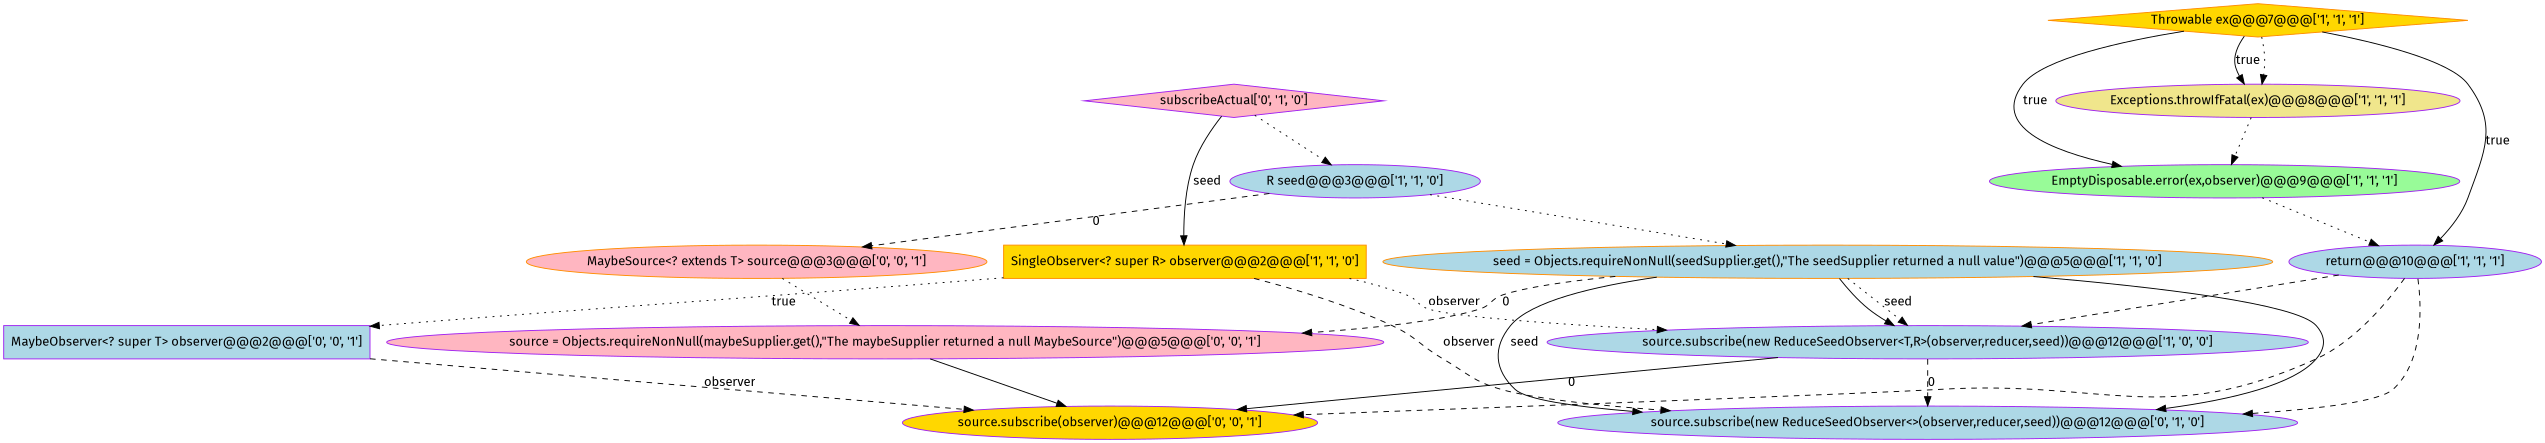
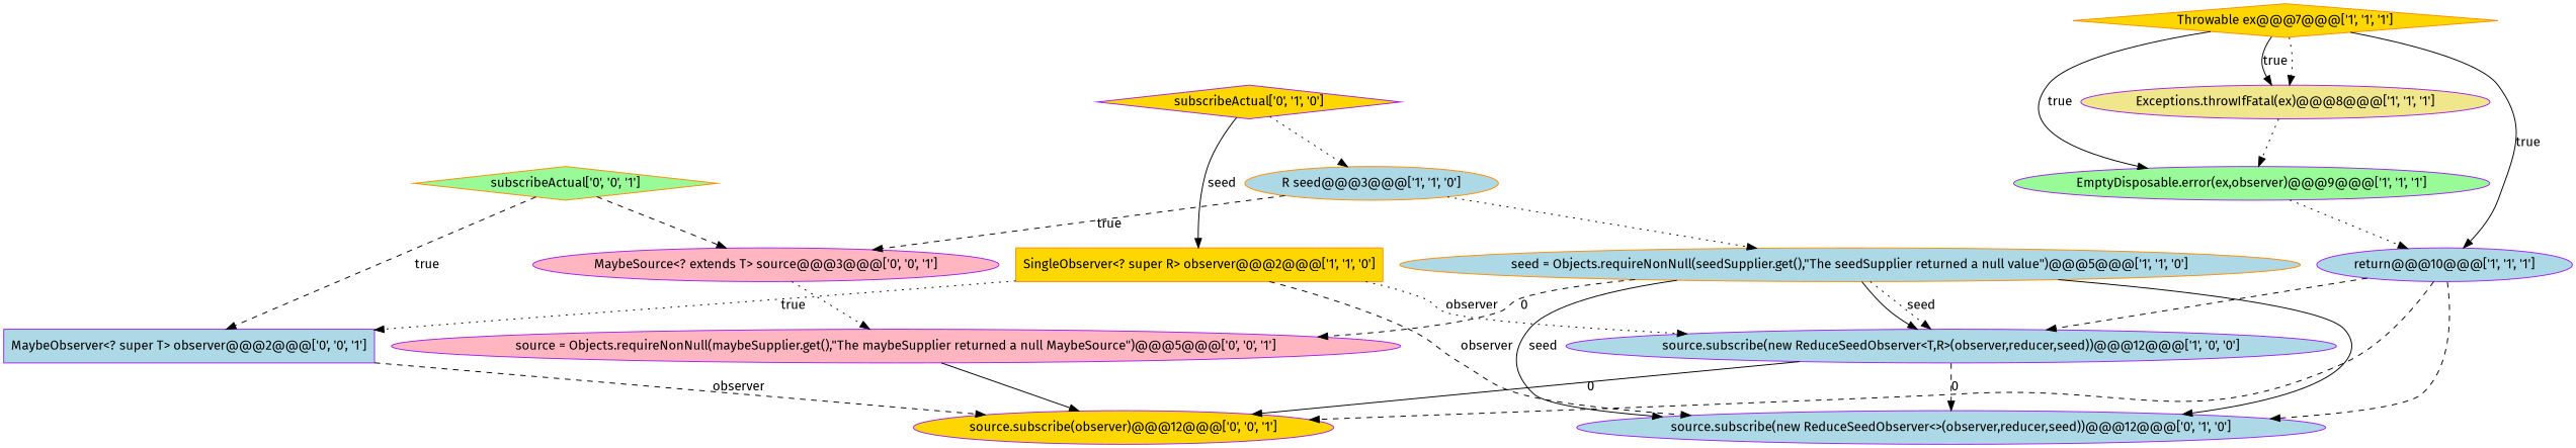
  digraph {
    fontname="Fira Sans"
    node [color=purple fillcolor=lightblue fontname="Fira Sans" shape=ellipse style=filled]
    edge [fontname="Fira Sans" style=dashed]
    n1 [color=darkorange label="seed = Objects.requireNonNull(seedSupplier.get(),\"The seedSupplier returned a null value\")@@@5@@@['1', '1', '0']"]
    n2 [label="source.subscribe(new ReduceSeedObserver<T,R>(observer,reducer,seed))@@@12@@@['1', '0', '0']"]
    n3 [label="source.subscribe(new ReduceSeedObserver<>(observer,reducer,seed))@@@12@@@['0', '1', '0']"]
    n4 [fillcolor=lightpink label="source = Objects.requireNonNull(maybeSupplier.get(),\"The maybeSupplier returned a null MaybeSource\")@@@5@@@['0', '0', '1']"]
    n5 [fillcolor=gold label="source.subscribe(observer)@@@12@@@['0', '0', '1']"]
    n6 [fillcolor=palegreen label="EmptyDisposable.error(ex,observer)@@@9@@@['1', '1', '1']"]
    n7 [label="return@@@10@@@['1', '1', '1']"]
    n8 [color=darkorange fillcolor=gold label="SingleObserver<? super R> observer@@@2@@@['1', '1', '0']" shape=box]
    n9 [label="MaybeObserver<? super T> observer@@@2@@@['0', '0', '1']" shape=box]
-   n11 [color=darkorange fillcolor=lightpink label="MaybeSource<? extends T> source@@@3@@@['0', '0', '1']"]
+   n10 [color=darkorange fillcolor=palegreen label="subscribeActual['0', '0', '1']" shape=diamond]
+   n11 [fillcolor=lightpink label="MaybeSource<? extends T> source@@@3@@@['0', '0', '1']"]
    n12 [fillcolor=khaki label="Exceptions.throwIfFatal(ex)@@@8@@@['1', '1', '1']"]
-   n13 [fillcolor=lightpink label="subscribeActual['0', '1', '0']" shape=diamond]
-   n14 [label="R seed@@@3@@@['1', '1', '0']"]
+   n13 [fillcolor=gold label="subscribeActual['0', '1', '0']" shape=diamond]
+   n14 [color=darkorange label="R seed@@@3@@@['1', '1', '0']"]
    n15 [color=darkorange fillcolor=gold label="Throwable ex@@@7@@@['1', '1', '1']" shape=diamond]
    n1 -> n2 [label=seed style=dotted]
    n1 -> n2 [style=solid]
    n1 -> n3 [style=solid]
    n1 -> n3 [label=seed style=solid]
    n1 -> n4 [label=0]
    n2 -> n3 [label=0]
    n2 -> n5 [label=0 style=solid]
    n4 -> n5 [style=solid]
    n6 -> n7 [style=dotted]
    n7 -> n2
    n7 -> n3
    n7 -> n5
    n8 -> n2 [label=observer style=dotted]
    n8 -> n3 [label=observer]
    n8 -> n9 [label=true style=dotted]
    n9 -> n5 [label=observer]
+   n10 -> n9 [label=true]
+   n10 -> n11
    n11 -> n4 [style=dotted]
    n12 -> n6 [style=dotted]
    n13 -> n8 [label=seed style=solid]
    n13 -> n14 [style=dotted]
    n14 -> n1 [style=dotted]
-   n14 -> n11 [label=0]
+   n14 -> n11 [label=true]
    n15 -> n6 [label=true style=solid]
    n15 -> n7 [label=true style=solid]
    n15 -> n12 [style=dotted]
    n15 -> n12 [label=true style=solid]
  }
